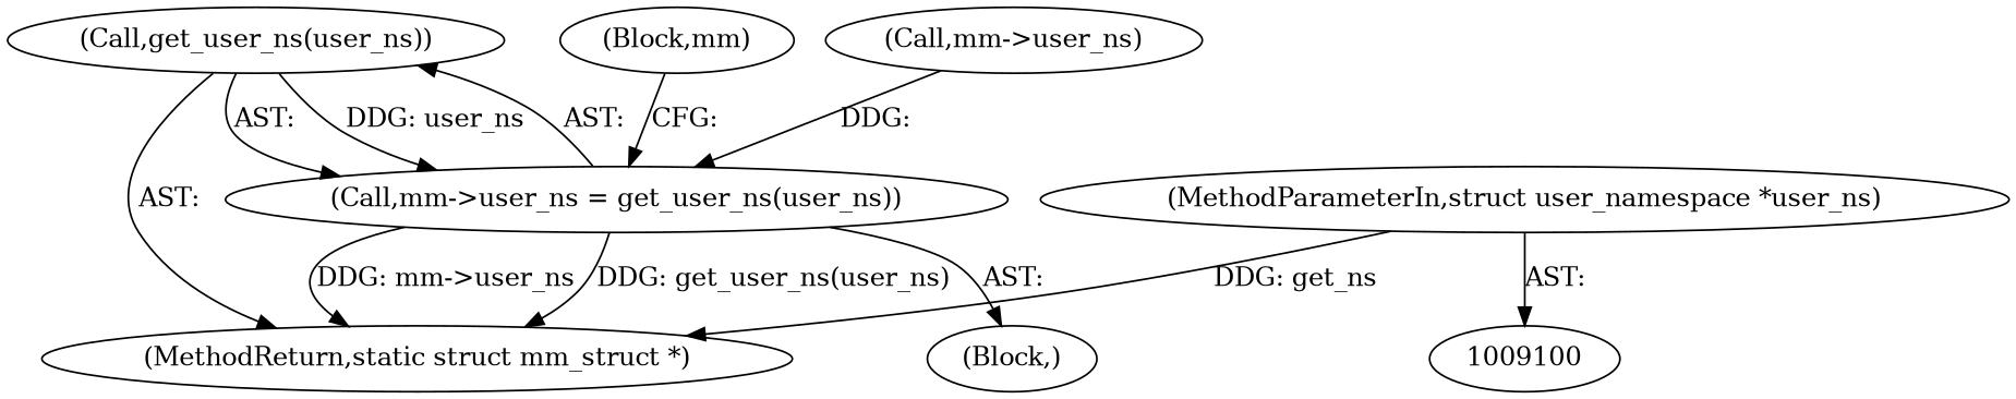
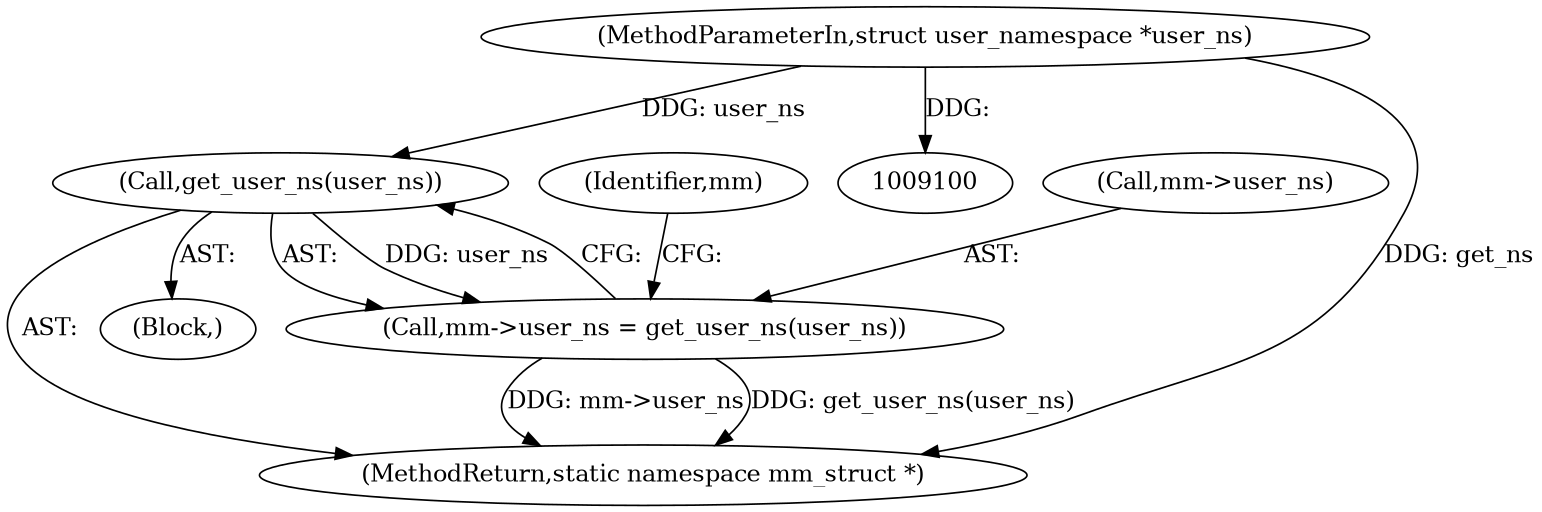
  digraph {
    n1 [label="(Call,get_user_ns(user_ns))"]
    n2 [label="(Call,mm->user_ns = get_user_ns(user_ns))"]
-   n3 [label="(MethodReturn,static struct mm_struct *)"]
+   n3 [label="(MethodReturn,static namespace mm_struct *)"]
    n4 [label="(Block,)"]
    n5 [label="(MethodParameterIn,struct user_namespace *user_ns)"]
    n6 [label=1009100]
-   n7 [label="(Block,mm)"]
+   n7 [label="(Identifier,mm)"]
    n8 [label="(Call,mm->user_ns)"]
    n1 -> n2 [label="AST: "]
    n1 -> n2 [label="DDG: user_ns"]
    n1 -> n3 [label="AST: "]
-   n2 -> n1 [label="AST: "]
+   n2 -> n1 [label="CFG: "]
    n2 -> n3 [label="DDG: mm->user_ns"]
    n2 -> n3 [label="DDG: get_user_ns(user_ns)"]
-   n2 -> n4 [label="AST: "]
+   n1 -> n4 [label="AST: "]
+   n5 -> n1 [label="DDG: user_ns"]
    n5 -> n3 [label="DDG: get_ns"]
-   n5 -> n6 [label="AST: "]
+   n5 -> n6 [label="DDG: "]
    n7 -> n2 [label="CFG: "]
-   n8 -> n2 [label="DDG: "]
+   n8 -> n2 [label="AST: "]
  }
